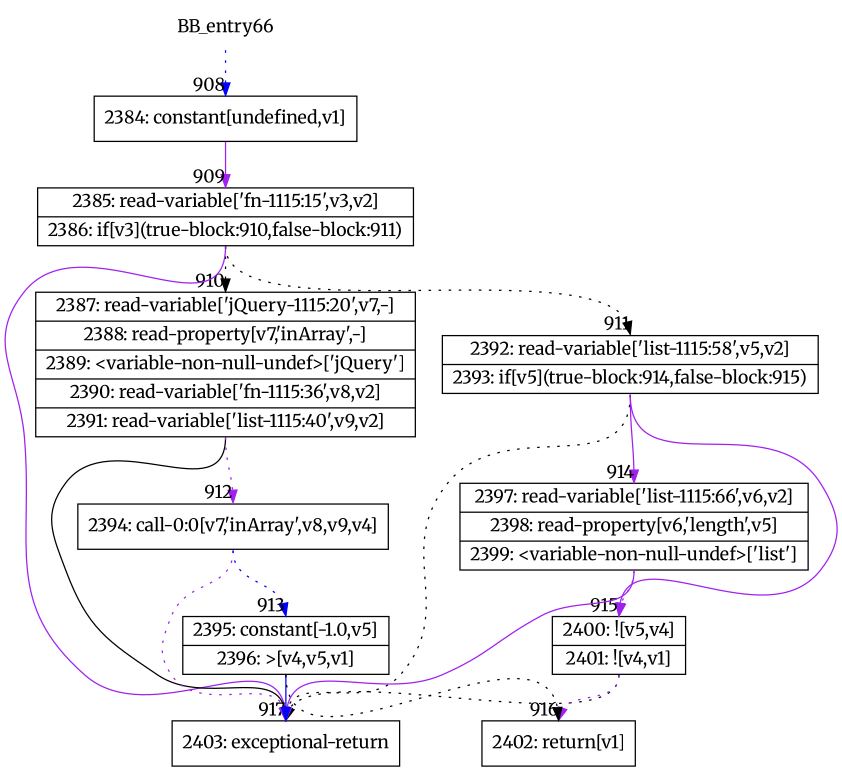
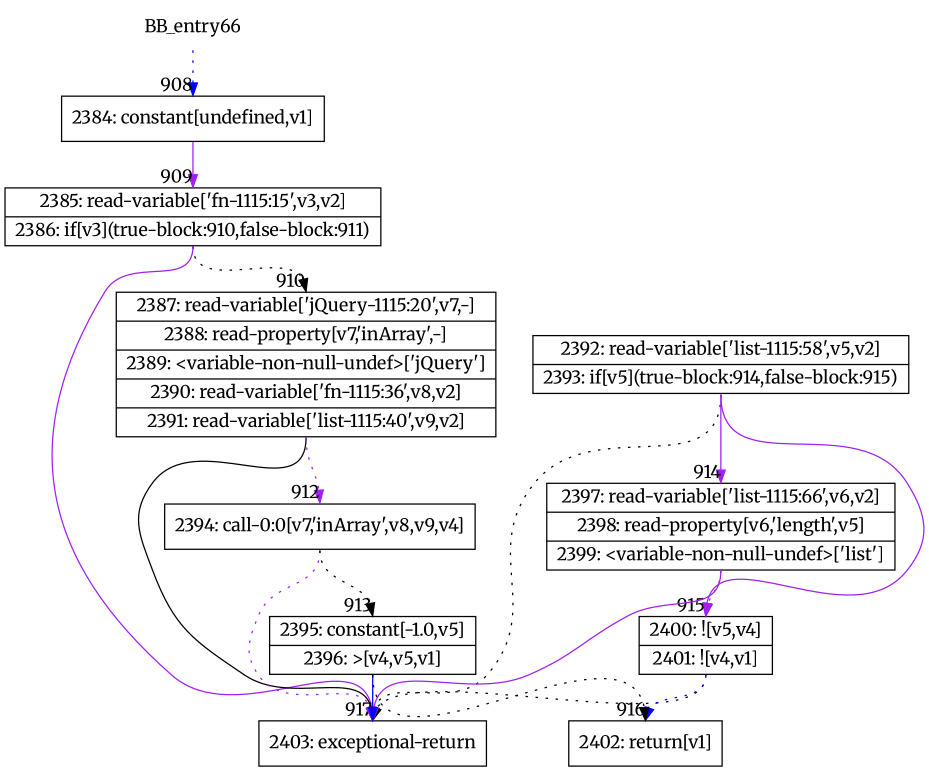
  digraph {
    fontname=Merriweather
    rankdir=TD
    node [fontname=Merriweather shape=record]
    edge [color=purple fontname=Merriweather headport=n style=dotted tailport=s]
    BB_entry66 [shape=none]
    n2 [label="{2384: constant[undefined,v1]}"]
    n3 [label="{2385: read-variable['fn-1115:15',v3,v2]|2386: if[v3](true-block:910,false-block:911)}"]
    n4 [label="{2387: read-variable['jQuery-1115:20',v7,-]|2388: read-property[v7,'inArray',-]|2389: \<variable-non-null-undef\>['jQuery']|2390: read-variable['fn-1115:36',v8,v2]|2391: read-variable['list-1115:40',v9,v2]}"]
    n5 [label="{2392: read-variable['list-1115:58',v5,v2]|2393: if[v5](true-block:914,false-block:915)}"]
    n6 [label="{2403: exceptional-return}"]
    n7 [label="{2394: call-0:0[v7,'inArray',v8,v9,v4]}"]
    n8 [label="{2400: ![v5,v4]|2401: ![v4,v1]}"]
    n9 [label="{2397: read-variable['list-1115:66',v6,v2]|2398: read-property[v6,'length',v5]|2399: \<variable-non-null-undef\>['list']}"]
    n10 [label="{2395: constant[-1.0,v5]|2396: \>[v4,v5,v1]}"]
    n11 [label="{2402: return[v1]}"]
    BB_entry66 -> n2 [color=blue headlabel="    908"]
    n2 -> n3 [headlabel="      909" style=solid]
    n3 -> n4 [color=black headlabel="      910"]
-   n3 -> n5 [color=black headlabel="      911"]
    n3 -> n6 [headlabel="      917" style=solid]
    n4 -> n6 [color=black style=solid]
    n4 -> n7 [headlabel="      912"]
    n5 -> n6 [color=black]
    n5 -> n8 [headlabel="      915" style=solid]
    n5 -> n9 [headlabel="      914" style=solid]
    n7 -> n6
-   n7 -> n10 [color=blue headlabel="      913"]
+   n7 -> n10 [color=black headlabel="      913"]
    n8 -> n6 [color=black]
-   n8 -> n11
+   n8 -> n11 [color=blue]
    n9 -> n6 [style=solid]
    n9 -> n8
    n10 -> n6 [color=blue style=solid]
    n10 -> n11 [color=black headlabel="      916"]
  }
